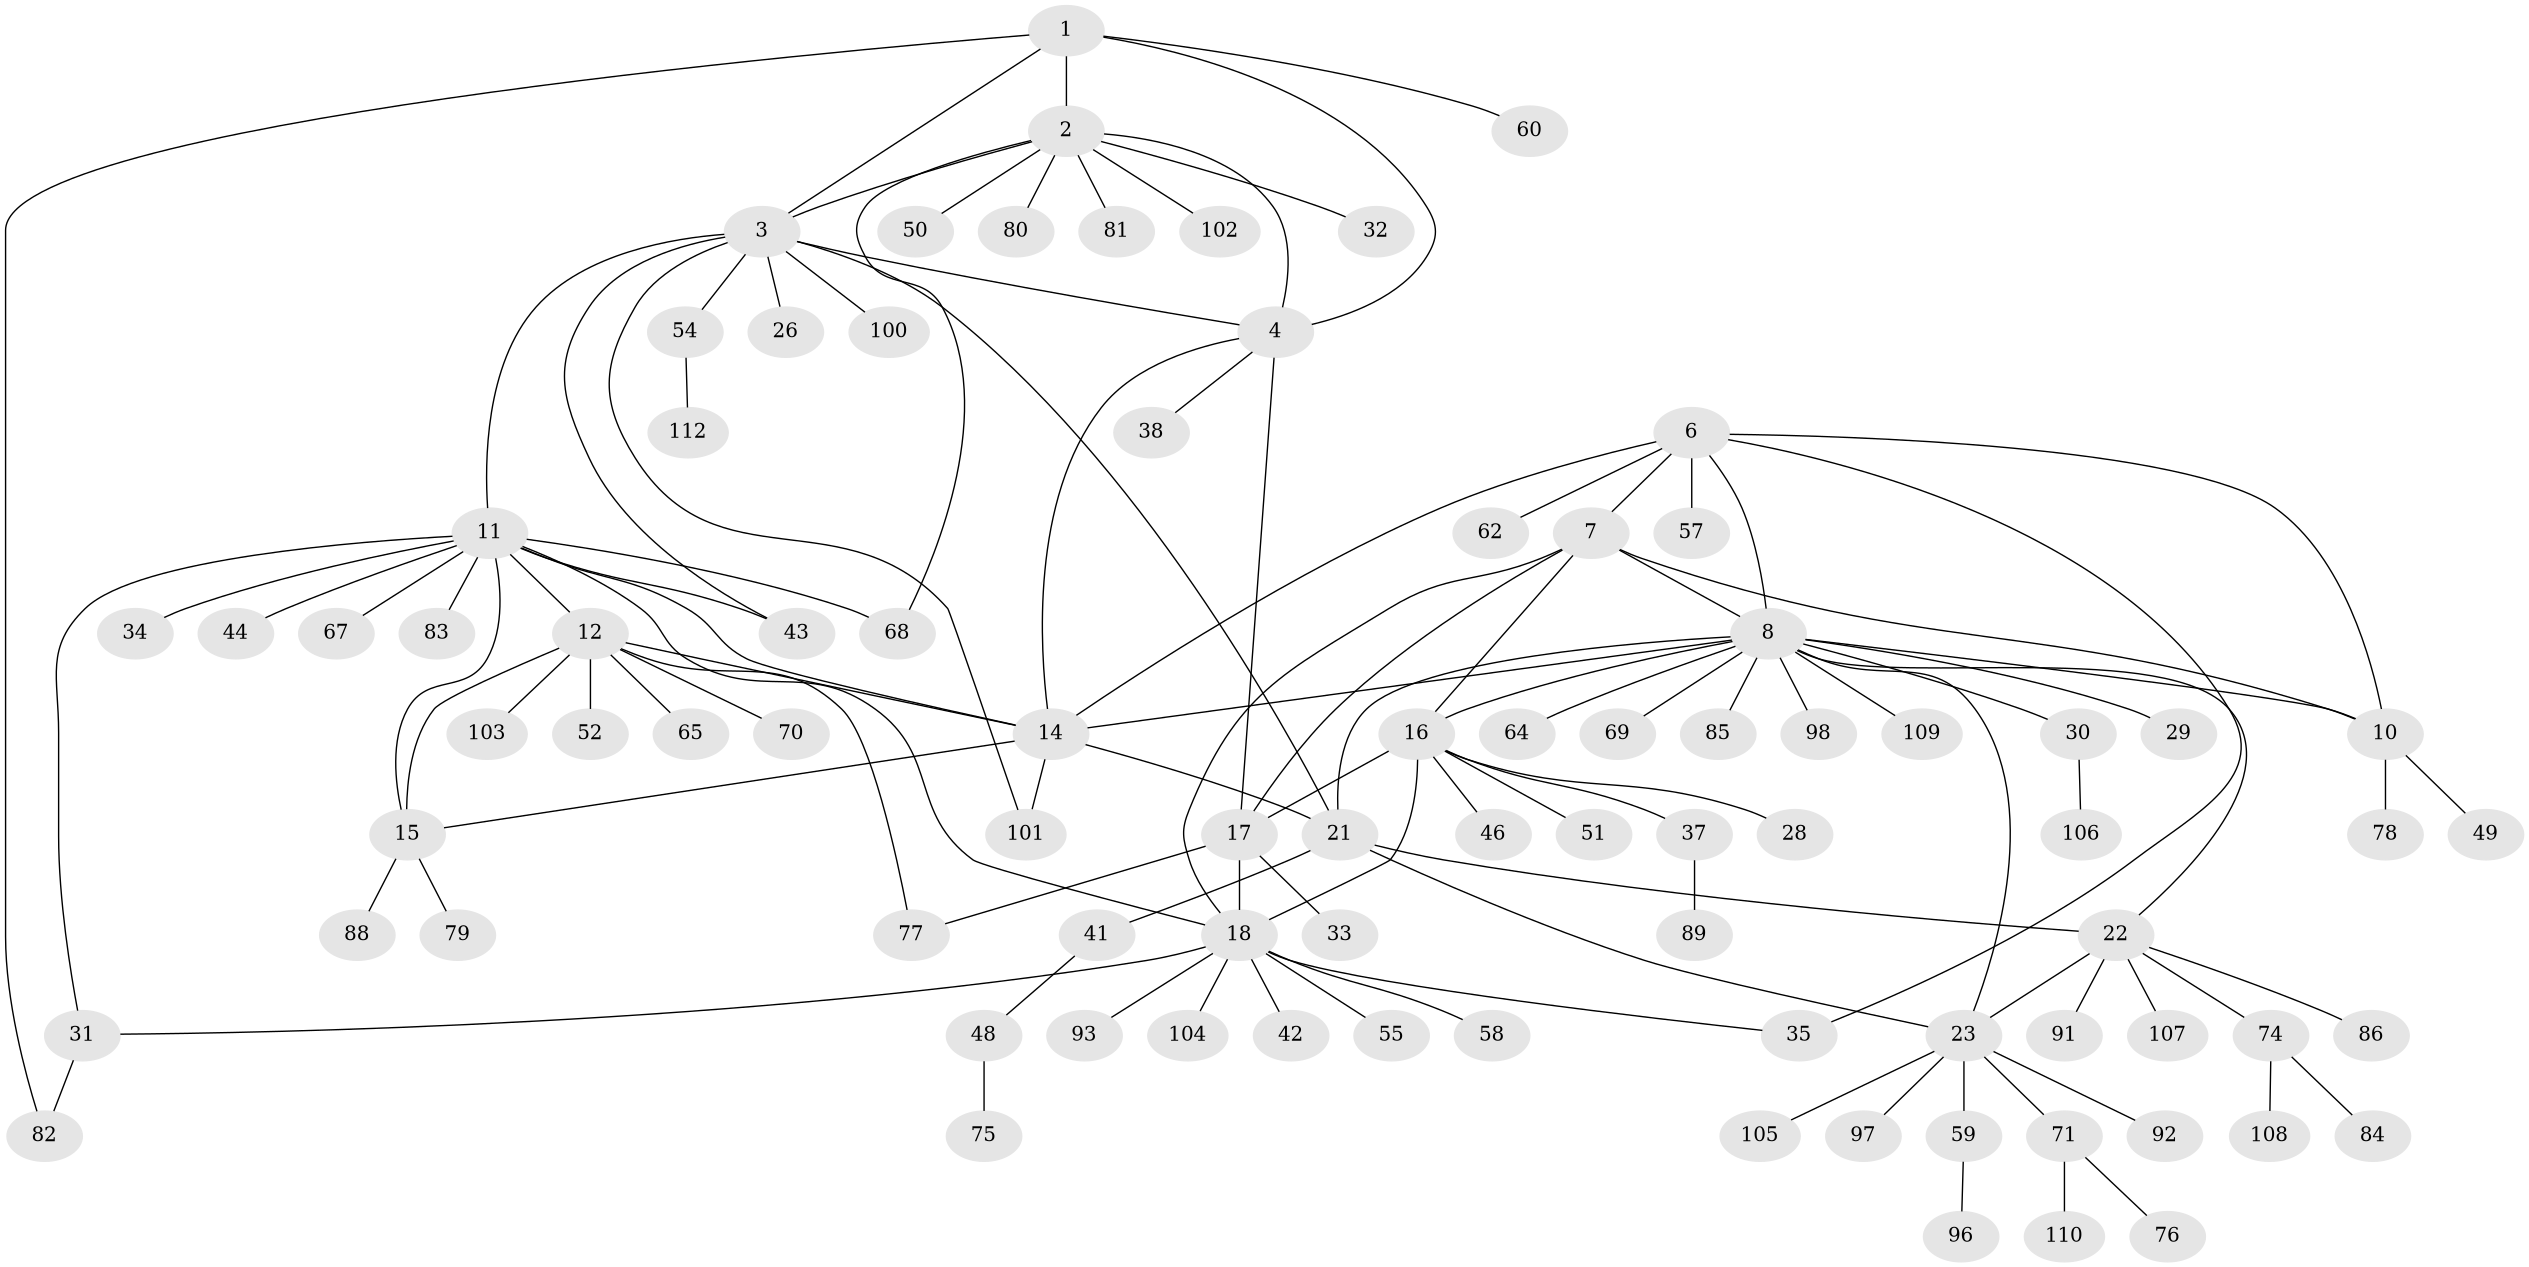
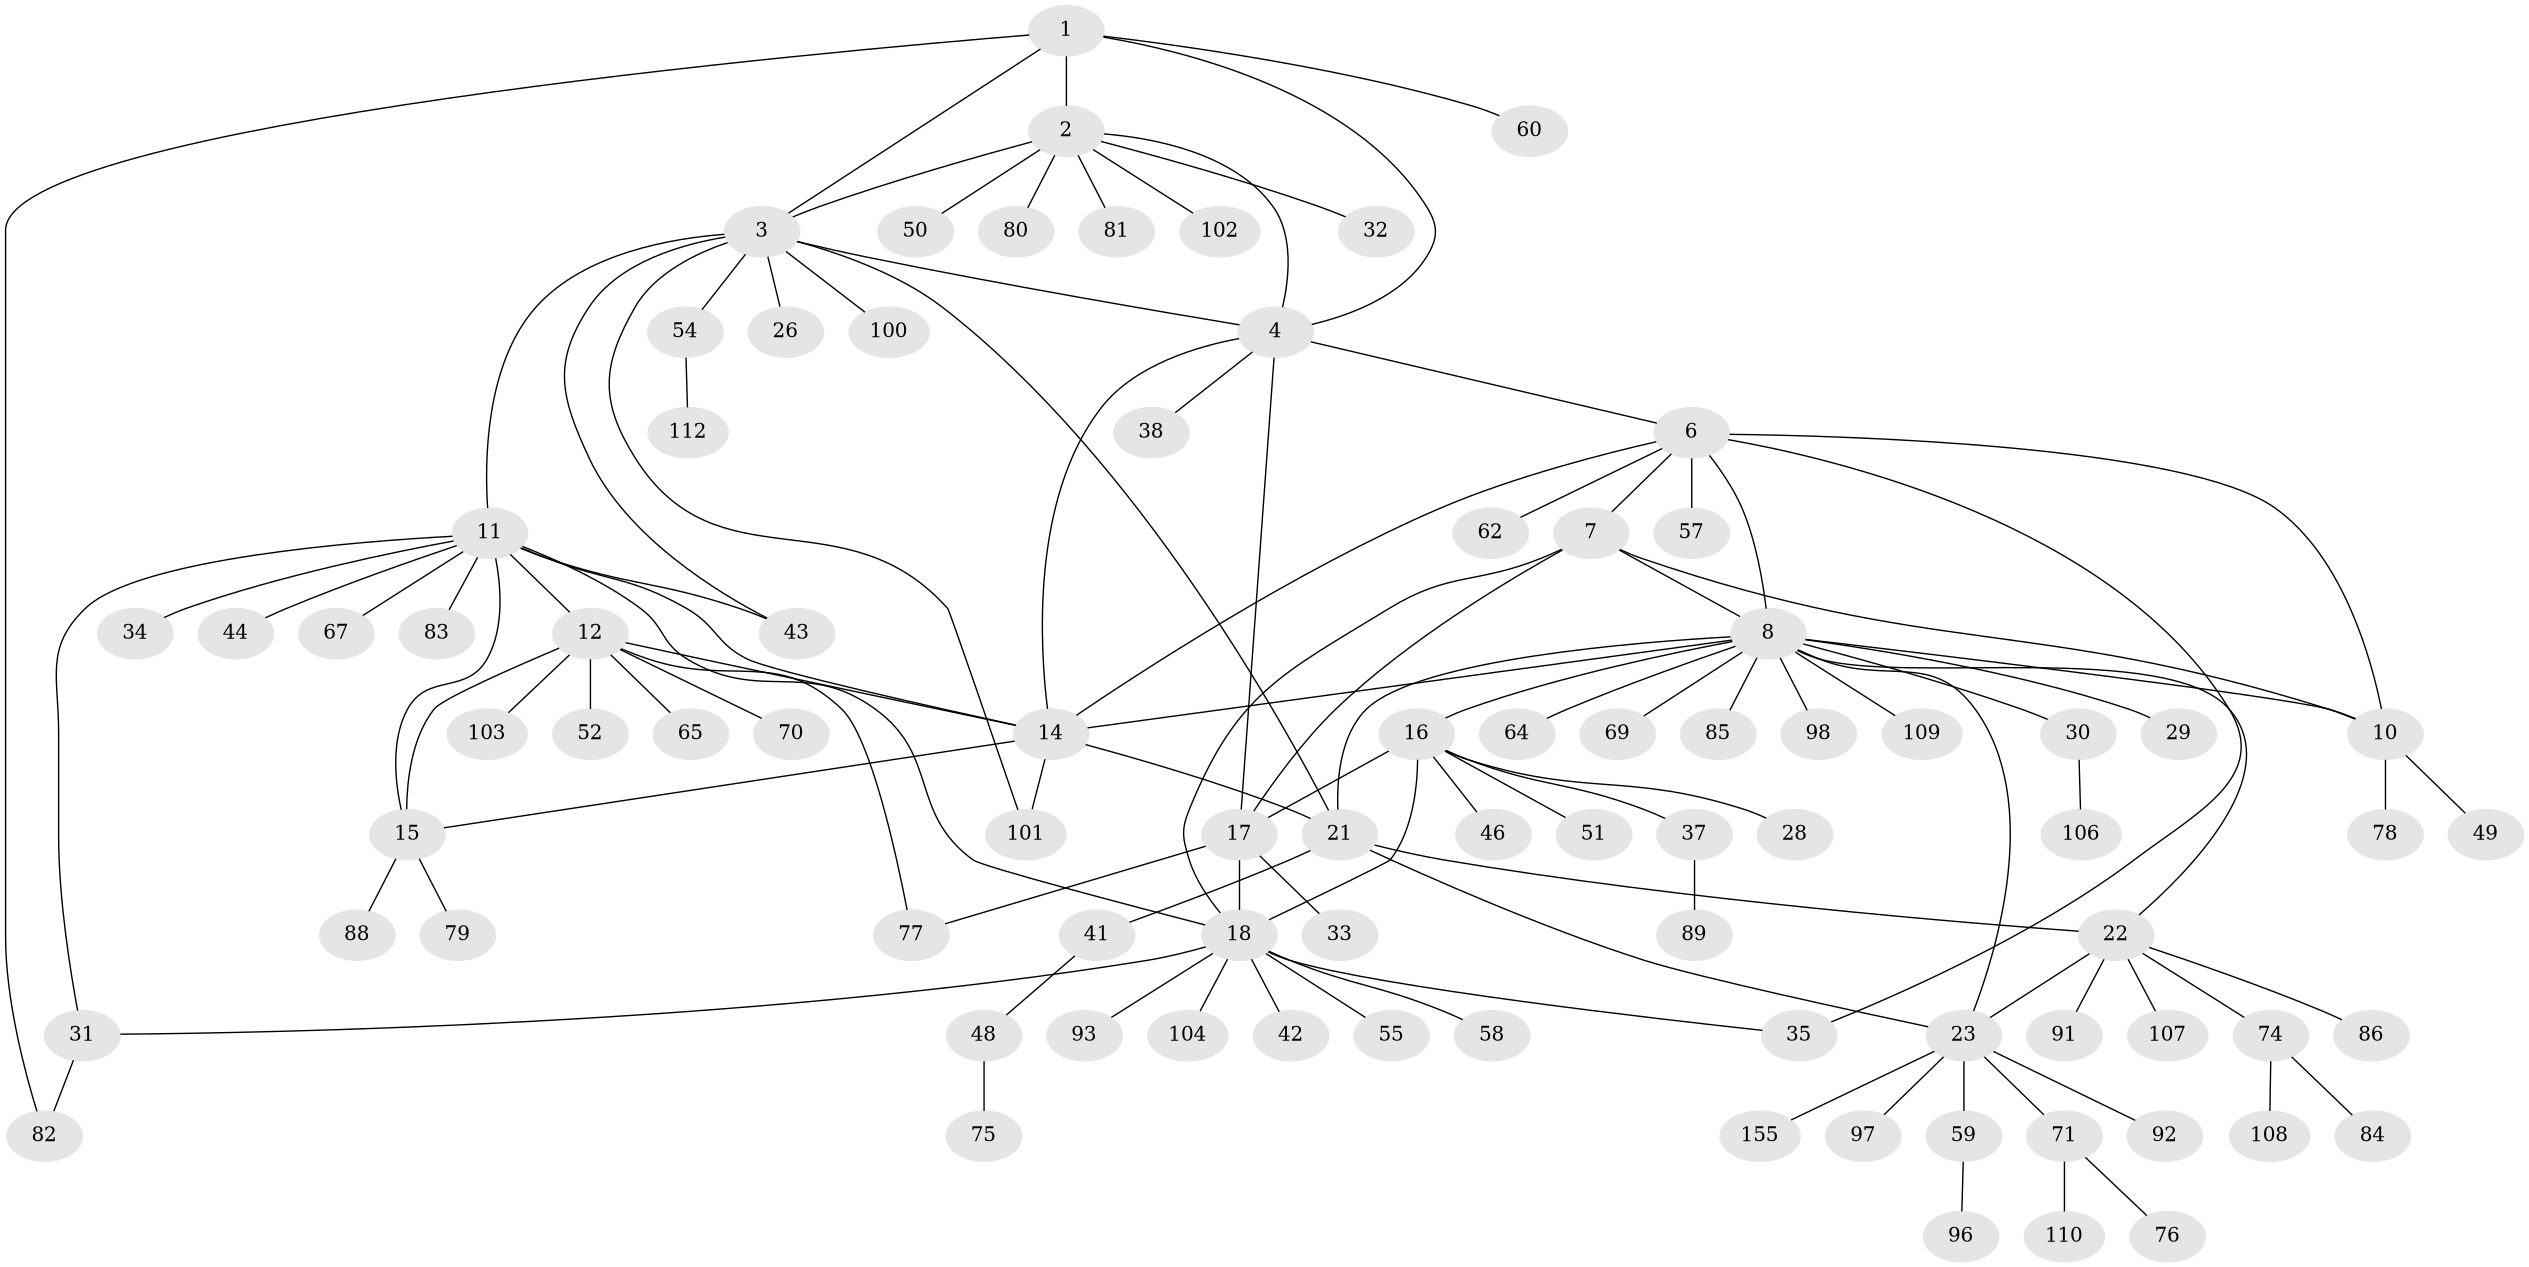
  graph {
    node [color=gray90 style=filled]
    2 [super="+5"]
    3 [super="+56"]
    4 [super="+94"]
    32
    50
-   68
    80
    81
    102
    1
    60 [super="+97"]
    82
    11 [super="+40"]
    21 [super="+45"]
    26
    43
    54
    100
    101
    6 [super="+9"]
    14 [super="+61"]
    17 [super="+66"]
    38 [super="+39"]
    18 [super="+72"]
    12 [super="+13"]
    15 [super="+36"]
    31
    34
    44
    67
    83
    22 [super="+24"]
    23 [super="+73"]
    41
    112
    7 [super="+19"]
    8 [super="+25"]
    10 [super="+53"]
    35
    57
    62
    77
    33 [super="+90"]
    16 [super="+20"]
    29
    30
    64
    69
    85 [super="+87"]
    98
    109
    49
    78
    28
    37 [super="+47"]
    46
    51
    42
    55
    58
    93
    104
    74
    86
    91 [super="+99"]
    107
    n67 [label=97]
    59 [super="+111"]
    71
    92
-   105
+   105 [label=155]
    106
    52
    65
    70
    103
    79
    88
    89
    48 [super="+63"]
    84
    108
    96
    76
    110
    75
    2 -- 3 [weight=2]
    2 -- 4 [weight=2]
    2 -- 32
    2 -- 50
-   2 -- 68
    2 -- 80
    2 -- 81
    2 -- 102
    3 -- 4
    3 -- 11
    3 -- 21
    3 -- 26
    3 -- 43
    3 -- 54
    3 -- 100
    3 -- 101
+   4 -- 6
    4 -- 14
    4 -- 17
    4 -- 38
    1 -- 2 [weight=2]
    1 -- 3
    1 -- 4
    1 -- 60
    1 -- 82
-   11 -- 68
    11 -- 43
    11 -- 14
    11 -- 18
    11 -- 12 [weight=2]
    11 -- 15
    11 -- 31
    11 -- 34
    11 -- 44
    11 -- 67
    11 -- 83
    21 -- 22 [weight=2]
    21 -- 23
    21 -- 41
    54 -- 112
    6 -- 14
    6 -- 7 [weight=2]
    6 -- 8 [weight=2]
    6 -- 10 [weight=2]
    6 -- 35
    6 -- 57
    6 -- 62
    14 -- 21
    14 -- 101
    14 -- 15
    17 -- 18
    17 -- 77
    17 -- 33
    18 -- 31
    18 -- 35
    18 -- 42
    18 -- 55
    18 -- 58
    18 -- 93
    18 -- 104
    12 -- 14 [weight=2]
    12 -- 15 [weight=2]
    12 -- 77
    12 -- 52
    12 -- 65
    12 -- 70
    12 -- 103
    15 -- 79
    15 -- 88
    31 -- 82
    22 -- 23 [weight=2]
    22 -- 74
    22 -- 86
    22 -- 91
    22 -- 107
    23 -- n67
    23 -- 59
    23 -- 71
    23 -- 92
    23 -- 105
    41 -- 48
    7 -- 17
    7 -- 18
    7 -- 8
    7 -- 10
-   7 -- 16 [weight=2]
    8 -- 21
    8 -- 14
    8 -- 22 [weight=2]
    8 -- 23
    8 -- 10
    8 -- 16
    8 -- 29
    8 -- 30
    8 -- 64
    8 -- 69
    8 -- 85
    8 -- 98
    8 -- 109
    10 -- 49
    10 -- 78
    16 -- 17 [weight=2]
    16 -- 18 [weight=2]
    16 -- 28
    16 -- 37
    16 -- 46
    16 -- 51
    30 -- 106
    37 -- 89
    74 -- 84
    74 -- 108
    59 -- 96
    71 -- 76
    71 -- 110
    48 -- 75
  }
